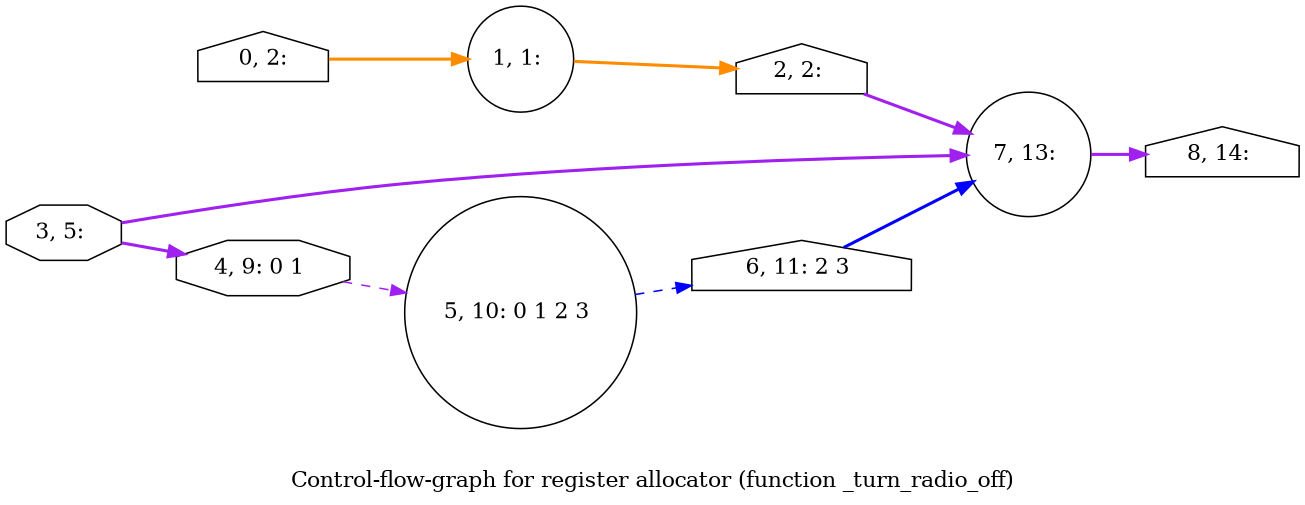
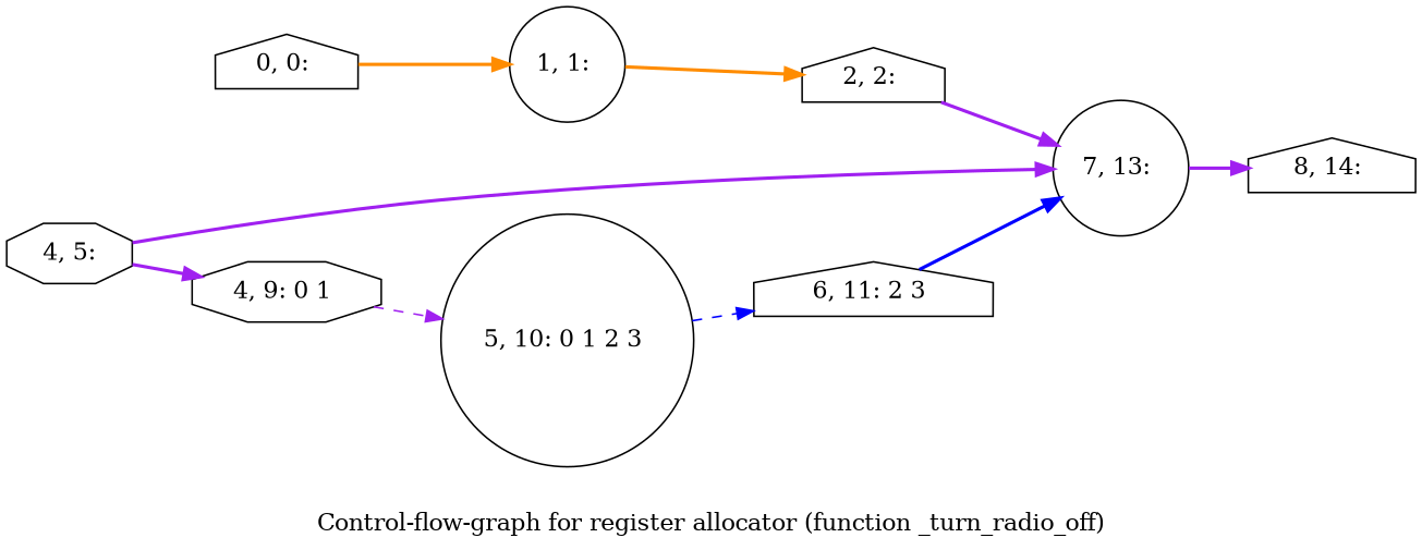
  digraph {
    label="Control-flow-graph for register allocator (function _turn_radio_off)"
    rankdir=LR
    node [shape=house]
    edge [color=purple style=bold]
-   n1 [label="0, 2:"]
+   n1 [label="0, 0: "]
    n2 [label="1, 1: " shape=circle]
    n3 [label="2, 2: "]
    n4 [label="7, 13: " shape=circle]
-   n5 [label="3, 5: " shape=octagon]
+   n5 [label="4, 5:" shape=octagon]
    n6 [label="4, 9: 0 1 " shape=octagon]
    n7 [label="8, 14: "]
    n8 [label="5, 10: 0 1 2 3 " shape=circle]
    n9 [label="6, 11: 2 3 "]
    n1 -> n2 [color=darkorange]
    n2 -> n3 [color=darkorange]
    n3 -> n4
    n4 -> n7
    n5 -> n4
    n5 -> n6
    n6 -> n8 [style=dashed]
    n8 -> n9 [color=blue style=dashed]
    n9 -> n4 [color=blue]
  }
